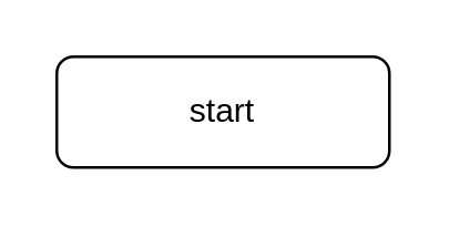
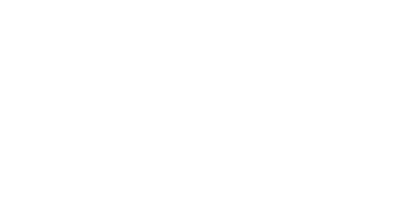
  <mxCell id="0" />
  <mxCell id="1" parent="0" />
- <mxCell id="2" value="start" style="rounded=1;whiteSpace=wrap;html=1;" vertex="1" parent="1"><mxGeometry x="20" y="20" width="120" height="40" as="geometry" /></mxCell>
